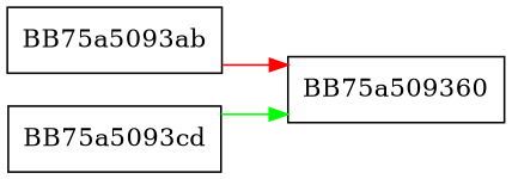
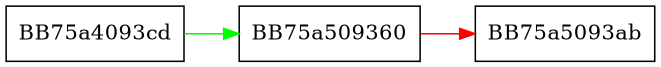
  digraph {
    rankdir=LR
    splines=ortho
    node [shape=box]
    BB75a509360
    BB75a5093ab
-   BB75a5093cd
-   BB75a5093ab -> BB75a509360 [color=red]
+   BB75a5093cd [label=BB75a4093cd]
+   BB75a509360 -> BB75a5093ab [color=red]
    BB75a5093cd -> BB75a509360 [color=green]
  }
